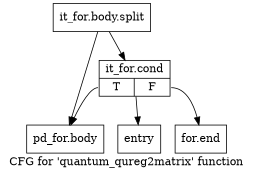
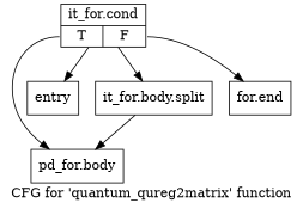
  digraph {
    fontname="DejaVu Serif"
    label="CFG for 'quantum_qureg2matrix' function"
    node [fontname="DejaVu Serif" shape=record]
    edge [fontname="DejaVu Serif"]
    n1 [label="{entry}"]
    n2 [label="{it_for.cond|{<s0>T|<s1>F}}"]
    n3 [label="{pd_for.body}"]
    n4 [label="{for.end}"]
    n5 [label="{it_for.body.split}"]
    n2 -> n1
    n2 -> n3 [tailport=s0]
    n2 -> n4 [tailport=s1]
-   n5 -> n2
+   n2 -> n5
    n5 -> n3
  }
